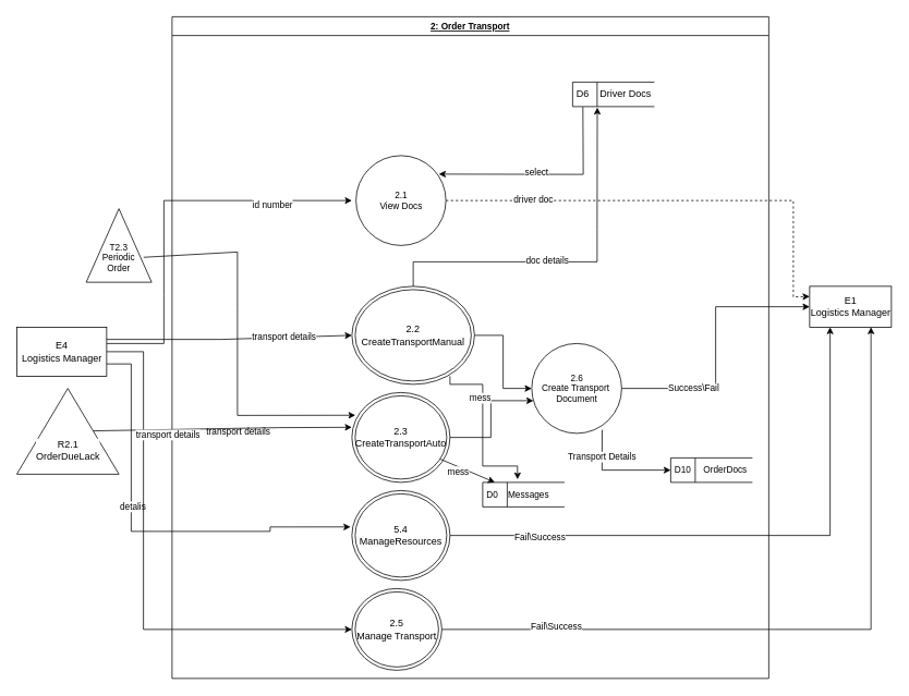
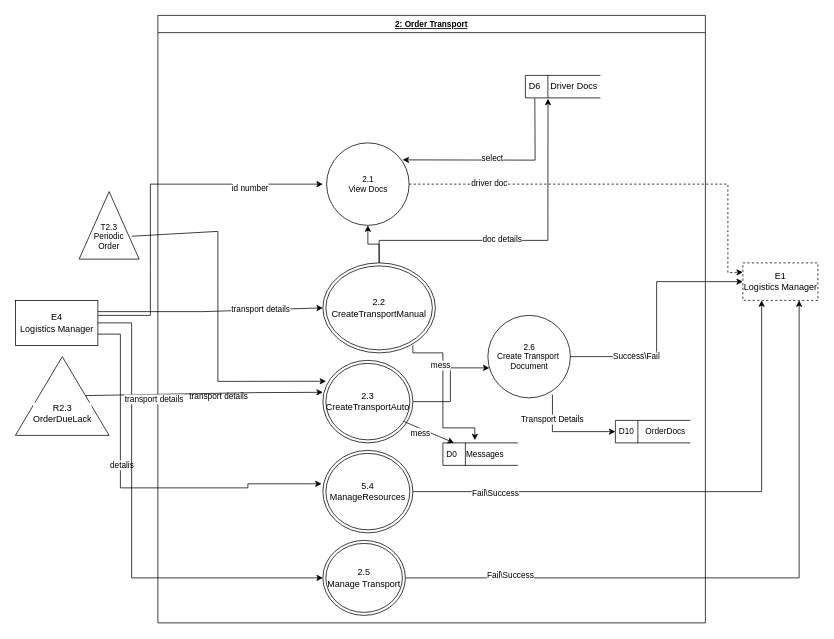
  <mxCell id="0" />
  <mxCell id="1" parent="0" />
  <mxCell id="2" value="" style="edgeStyle=orthogonalEdgeStyle;rounded=0;orthogonalLoop=1;jettySize=auto;html=1;entryX=-0.014;entryY=0.405;entryDx=0;entryDy=0;exitX=1;exitY=0.75;exitDx=0;exitDy=0;entryPerimeter=0;" parent="1" source="5" target="24" edge="1"><mxGeometry relative="1" as="geometry"><mxPoint x="325" y="430" as="targetPoint" /><Array as="points"><mxPoint x="160" y="650" /><mxPoint x="330" y="650" /><mxPoint x="330" y="645" /></Array></mxGeometry></mxCell>
  <mxCell id="3" value="detalis" style="edgeLabel;html=1;align=center;verticalAlign=middle;resizable=0;points=[];fontSize=11;" parent="2" connectable="0" vertex="1"><mxGeometry x="-0.198" y="1" relative="1" as="geometry"><mxPoint as="offset" /></mxGeometry></mxCell>
  <mxCell id="4" style="edgeStyle=orthogonalEdgeStyle;rounded=0;orthogonalLoop=1;jettySize=auto;html=1;entryX=0;entryY=0.5;entryDx=0;entryDy=0;fontSize=10;" parent="1" source="5" target="25" edge="1"><mxGeometry relative="1" as="geometry"><Array as="points"><mxPoint x="175" y="430" /><mxPoint x="175" y="770" /></Array></mxGeometry></mxCell>
  <mxCell id="5" value="E4&lt;br&gt;Logistics Manager" style="html=1;" parent="1" vertex="1"><mxGeometry x="20" y="400" width="110" height="60" as="geometry" /></mxCell>
  <mxCell id="6" value="" style="endArrow=classic;html=1;rounded=0;exitX=1;exitY=0.25;exitDx=0;exitDy=0;entryX=0;entryY=0.5;entryDx=0;entryDy=0;" parent="1" source="5" target="31" edge="1"><mxGeometry width="50" height="50" relative="1" as="geometry"><mxPoint x="280" y="400" as="sourcePoint" /><mxPoint x="420" y="400" as="targetPoint" /><Array as="points"><mxPoint x="270" y="415" /></Array></mxGeometry></mxCell>
  <mxCell id="7" value="transport details" style="edgeLabel;html=1;align=center;verticalAlign=middle;resizable=0;points=[];" parent="6" connectable="0" vertex="1"><mxGeometry x="0.292" y="2" relative="1" as="geometry"><mxPoint x="23" as="offset" /></mxGeometry></mxCell>
  <mxCell id="8" value="D6&amp;nbsp; &amp;nbsp; Driver Docs" style="html=1;dashed=0;whitespace=wrap;shape=mxgraph.dfd.dataStoreID;align=left;spacingLeft=3;points=[[0,0],[0.5,0],[1,0],[0,0.5],[1,0.5],[0,1],[0.5,1],[1,1]];" parent="1" vertex="1"><mxGeometry x="700" y="100" width="100" height="30" as="geometry" /></mxCell>
  <mxCell id="9" value="" style="endArrow=classic;html=1;rounded=0;entryX=0;entryY=0.5;entryDx=0;entryDy=0;" parent="1" edge="1"><mxGeometry width="50" height="50" relative="1" as="geometry"><mxPoint x="130" y="420" as="sourcePoint" /><mxPoint x="430" y="245" as="targetPoint" /><Array as="points"><mxPoint x="130" y="420" /><mxPoint x="200" y="420" /><mxPoint x="200" y="360" /><mxPoint x="200" y="245" /></Array></mxGeometry></mxCell>
  <mxCell id="10" value="id number" style="edgeLabel;html=1;align=center;verticalAlign=middle;resizable=0;points=[];fontSize=11;" parent="9" connectable="0" vertex="1"><mxGeometry x="0.588" y="-4" relative="1" as="geometry"><mxPoint as="offset" /></mxGeometry></mxCell>
- <mxCell id="11" value="E1&lt;br&gt;Logistics Manager" style="html=1;dashed=0;whitespace=wrap;" parent="1" vertex="1"><mxGeometry x="990" y="350" width="100" height="50" as="geometry" /></mxCell>
+ <mxCell id="11" value="E1&lt;br&gt;Logistics Manager" style="html=1;dashed=1;whitespace=wrap;" parent="1" vertex="1"><mxGeometry x="990" y="350" width="100" height="50" as="geometry" /></mxCell>
  <mxCell id="12" value="" style="endArrow=classic;html=1;rounded=0;fontFamily=Comic Sans MS;fontSize=24;entryX=0;entryY=0.25;entryDx=0;entryDy=0;exitX=1;exitY=0.5;exitDx=0;exitDy=0;dashed=1;" parent="1" source="22" target="11" edge="1"><mxGeometry width="50" height="50" relative="1" as="geometry"><mxPoint x="550" y="245" as="sourcePoint" /><mxPoint x="730" y="240" as="targetPoint" /><Array as="points"><mxPoint x="970" y="245" /><mxPoint x="970" y="363" /></Array></mxGeometry></mxCell>
  <mxCell id="13" value="driver doc" style="edgeLabel;html=1;align=center;verticalAlign=middle;resizable=0;points=[];fontSize=11;" parent="12" connectable="0" vertex="1"><mxGeometry x="-0.622" y="2" relative="1" as="geometry"><mxPoint as="offset" /></mxGeometry></mxCell>
  <mxCell id="14" value="" style="triangle;whiteSpace=wrap;html=1;fontFamily=Helvetica;fontSize=11;rotation=-90;" parent="1" vertex="1"><mxGeometry x="100" y="260" width="90" height="80" as="geometry" /></mxCell>
  <mxCell id="15" value="T2.3&lt;br&gt;Periodic&lt;br&gt;Order" style="text;html=1;strokeColor=none;fillColor=none;align=center;verticalAlign=middle;whiteSpace=wrap;rounded=0;fontFamily=Helvetica;fontSize=11;" parent="1" vertex="1"><mxGeometry x="115" y="300" width="60" height="30" as="geometry" /></mxCell>
  <mxCell id="16" value="" style="endArrow=classic;html=1;rounded=0;fontFamily=Helvetica;fontSize=11;entryX=0.036;entryY=0.253;entryDx=0;entryDy=0;exitX=0.339;exitY=0.877;exitDx=0;exitDy=0;exitPerimeter=0;entryPerimeter=0;" parent="1" source="14" target="27" edge="1"><mxGeometry width="50" height="50" relative="1" as="geometry"><mxPoint x="230" y="500" as="sourcePoint" /><mxPoint x="280" y="450" as="targetPoint" /><Array as="points"><mxPoint x="290" y="308" /><mxPoint x="290" y="376" /><mxPoint x="290" y="508" /></Array></mxGeometry></mxCell>
  <mxCell id="17" value="transport details" style="edgeLabel;html=1;align=center;verticalAlign=middle;resizable=0;points=[];fontSize=11;fontFamily=Helvetica;" parent="16" connectable="0" vertex="1"><mxGeometry x="0.07" relative="1" as="geometry"><mxPoint y="89" as="offset" /></mxGeometry></mxCell>
  <mxCell id="18" value="" style="endArrow=classic;html=1;rounded=0;fontFamily=Helvetica;fontSize=11;entryX=0.302;entryY=1.039;entryDx=0;entryDy=0;entryPerimeter=0;exitX=0.5;exitY=0;exitDx=0;exitDy=0;" parent="1" source="31" target="8" edge="1"><mxGeometry width="50" height="50" relative="1" as="geometry"><mxPoint x="600" y="290" as="sourcePoint" /><mxPoint x="650" y="240" as="targetPoint" /><Array as="points"><mxPoint x="505" y="320" /><mxPoint x="730" y="320" /><mxPoint x="730" y="280" /></Array></mxGeometry></mxCell>
  <mxCell id="19" value="doc details" style="edgeLabel;html=1;align=center;verticalAlign=middle;resizable=0;points=[];fontSize=11;" parent="18" connectable="0" vertex="1"><mxGeometry x="-0.128" y="2" relative="1" as="geometry"><mxPoint x="-1" as="offset" /></mxGeometry></mxCell>
  <mxCell id="20" value="" style="endArrow=classic;html=1;rounded=0;fontFamily=Helvetica;fontSize=11;entryX=0.921;entryY=0.206;entryDx=0;entryDy=0;exitX=0.126;exitY=1.016;exitDx=0;exitDy=0;exitPerimeter=0;entryPerimeter=0;" parent="1" source="8" target="22" edge="1"><mxGeometry width="50" height="50" relative="1" as="geometry"><mxPoint x="740" y="310" as="sourcePoint" /><mxPoint x="541.36" y="212.55" as="targetPoint" /><Array as="points"><mxPoint x="713" y="213" /></Array></mxGeometry></mxCell>
  <mxCell id="21" value="select" style="edgeLabel;html=1;align=center;verticalAlign=middle;resizable=0;points=[];" parent="20" connectable="0" vertex="1"><mxGeometry x="0.077" y="-3" relative="1" as="geometry"><mxPoint as="offset" /></mxGeometry></mxCell>
  <mxCell id="22" value="2.1&lt;br&gt;View Docs" style="shape=ellipse;html=1;dashed=0;whitespace=wrap;aspect=fixed;perimeter=ellipsePerimeter;fontFamily=Helvetica;fontSize=11;" parent="1" vertex="1"><mxGeometry x="435" y="190" width="110" height="110" as="geometry" /></mxCell>
  <mxCell id="23" value="2: Order Transport" style="swimlane;fontSize=11;fontStyle=5" parent="1" vertex="1"><mxGeometry x="210" y="20" width="730" height="810" as="geometry" /></mxCell>
  <mxCell id="24" value="5.4&lt;br&gt;ManageResources" style="ellipse;shape=doubleEllipse;whiteSpace=wrap;html=1;" parent="23" vertex="1"><mxGeometry x="220" y="580" width="120" height="110" as="geometry" /></mxCell>
  <mxCell id="25" value="2.5&lt;br&gt;Manage Transport" style="ellipse;shape=doubleEllipse;whiteSpace=wrap;html=1;" parent="23" vertex="1"><mxGeometry x="220" y="700" width="110" height="100" as="geometry" /></mxCell>
  <mxCell id="26" value="" style="edgeStyle=orthogonalEdgeStyle;rounded=0;orthogonalLoop=1;jettySize=auto;html=1;" parent="23" source="27" target="32" edge="1"><mxGeometry relative="1" as="geometry"><Array as="points"><mxPoint x="390" y="515" /><mxPoint x="390" y="470" /></Array></mxGeometry></mxCell>
  <mxCell id="27" value="2.3&lt;br&gt;CreateTransportAuto" style="ellipse;shape=doubleEllipse;whiteSpace=wrap;html=1;" parent="23" vertex="1"><mxGeometry x="220" y="460" width="120" height="110" as="geometry" /></mxCell>
- <mxCell id="28" value="" style="edgeStyle=orthogonalEdgeStyle;rounded=0;orthogonalLoop=1;jettySize=auto;html=1;" parent="23" source="31" target="32" edge="1"><mxGeometry relative="1" as="geometry" /></mxCell>
+ <mxCell id="28" value="" style="edgeStyle=orthogonalEdgeStyle;rounded=0;orthogonalLoop=1;jettySize=auto;html=1;" parent="23" source="31" target="22" edge="1"><mxGeometry relative="1" as="geometry" /></mxCell>
  <mxCell id="29" style="edgeStyle=orthogonalEdgeStyle;rounded=0;orthogonalLoop=1;jettySize=auto;html=1;entryX=0.426;entryY=-0.12;entryDx=0;entryDy=0;entryPerimeter=0;exitX=0.8;exitY=0.917;exitDx=0;exitDy=0;exitPerimeter=0;" edge="1" parent="23" source="31" target="36"><mxGeometry relative="1" as="geometry"><Array as="points"><mxPoint x="340" y="450" /><mxPoint x="380" y="450" /><mxPoint x="380" y="550" /><mxPoint x="423" y="550" /></Array></mxGeometry></mxCell>
  <mxCell id="30" value="mess" style="edgeLabel;html=1;align=center;verticalAlign=middle;resizable=0;points=[];" vertex="1" connectable="0" parent="29"><mxGeometry x="-0.371" y="-4" relative="1" as="geometry"><mxPoint as="offset" /></mxGeometry></mxCell>
  <mxCell id="31" value="2.2&lt;br&gt;CreateTransportManual" style="ellipse;shape=doubleEllipse;whiteSpace=wrap;html=1;" parent="23" vertex="1"><mxGeometry x="220" y="330" width="150" height="120" as="geometry" /></mxCell>
  <mxCell id="32" value="2.6&lt;br&gt;Create Transport&amp;nbsp;&lt;br&gt;Document" style="shape=ellipse;html=1;dashed=0;whitespace=wrap;aspect=fixed;perimeter=ellipsePerimeter;fontFamily=Helvetica;fontSize=11;" parent="23" vertex="1"><mxGeometry x="440" y="400" width="110" height="110" as="geometry" /></mxCell>
  <mxCell id="33" value="D10&amp;nbsp; &amp;nbsp; &amp;nbsp;OrderDocs" style="html=1;dashed=0;whitespace=wrap;shape=mxgraph.dfd.dataStoreID;align=left;spacingLeft=3;points=[[0,0],[0.5,0],[1,0],[0,0.5],[1,0.5],[0,1],[0.5,1],[1,1]];fontFamily=Helvetica;fontSize=11;" parent="23" vertex="1"><mxGeometry x="610" y="540" width="100" height="30" as="geometry" /></mxCell>
  <mxCell id="34" value="" style="endArrow=classic;html=1;rounded=0;fontFamily=Helvetica;fontSize=11;entryX=0;entryY=0.5;entryDx=0;entryDy=0;exitX=0.783;exitY=0.961;exitDx=0;exitDy=0;exitPerimeter=0;" parent="23" source="32" target="33" edge="1"><mxGeometry width="50" height="50" relative="1" as="geometry"><mxPoint x="540" y="540" as="sourcePoint" /><mxPoint x="590" y="490" as="targetPoint" /><Array as="points"><mxPoint x="526" y="555" /></Array></mxGeometry></mxCell>
  <mxCell id="35" value="Transport Details" style="edgeLabel;html=1;align=center;verticalAlign=middle;resizable=0;points=[];fontSize=11;fontFamily=Helvetica;" parent="34" connectable="0" vertex="1"><mxGeometry x="-0.505" y="-1" relative="1" as="geometry"><mxPoint as="offset" /></mxGeometry></mxCell>
  <mxCell id="36" value="D0&amp;nbsp; &amp;nbsp; Messages" style="html=1;dashed=0;whitespace=wrap;shape=mxgraph.dfd.dataStoreID;align=left;spacingLeft=3;points=[[0,0],[0.5,0],[1,0],[0,0.5],[1,0.5],[0,1],[0.5,1],[1,1]];fontFamily=Helvetica;fontSize=11;" parent="23" vertex="1"><mxGeometry x="380" y="570" width="100" height="30" as="geometry" /></mxCell>
  <mxCell id="37" value="" style="endArrow=classic;html=1;rounded=0;exitX=0.903;exitY=0.742;exitDx=0;exitDy=0;exitPerimeter=0;" parent="23" source="27" target="36" edge="1"><mxGeometry width="50" height="50" relative="1" as="geometry"><mxPoint x="420" y="670" as="sourcePoint" /><mxPoint x="470" y="620" as="targetPoint" /></mxGeometry></mxCell>
  <mxCell id="38" value="mess" style="edgeLabel;html=1;align=center;verticalAlign=middle;resizable=0;points=[];" parent="37" vertex="1" connectable="0"><mxGeometry x="-0.319" y="-5" relative="1" as="geometry"><mxPoint as="offset" /></mxGeometry></mxCell>
  <mxCell id="39" style="edgeStyle=orthogonalEdgeStyle;rounded=0;orthogonalLoop=1;jettySize=auto;html=1;entryX=0;entryY=0.387;entryDx=0;entryDy=0;entryPerimeter=0;" parent="1" source="40" target="27" edge="1"><mxGeometry relative="1" as="geometry"><Array as="points"><mxPoint x="340" y="523" /><mxPoint x="340" y="523" /></Array></mxGeometry></mxCell>
  <mxCell id="40" value="" style="triangle;whiteSpace=wrap;html=1;fontFamily=Helvetica;fontSize=11;rotation=-90;" parent="1" vertex="1"><mxGeometry x="30" y="465" width="105" height="125" as="geometry" /></mxCell>
  <mxCell id="41" value="transport details" style="edgeLabel;html=1;align=center;verticalAlign=middle;resizable=0;points=[];fontSize=11;fontFamily=Helvetica;" parent="1" connectable="0" vertex="1"><mxGeometry x="235" y="522.504" as="geometry"><mxPoint x="-31" y="9" as="offset" /></mxGeometry></mxCell>
  <mxCell id="42" style="edgeStyle=orthogonalEdgeStyle;rounded=0;orthogonalLoop=1;jettySize=auto;html=1;entryX=0;entryY=0.5;entryDx=0;entryDy=0;" parent="1" source="32" target="11" edge="1"><mxGeometry relative="1" as="geometry" /></mxCell>
  <mxCell id="43" value="Success\Fail" style="edgeLabel;html=1;align=center;verticalAlign=middle;resizable=0;points=[];" parent="42" connectable="0" vertex="1"><mxGeometry x="-0.47" y="1" relative="1" as="geometry"><mxPoint as="offset" /></mxGeometry></mxCell>
- <mxCell id="44" value="R2.1&lt;br&gt;OrderDueLack" style="text;html=1;strokeColor=none;fillColor=none;align=center;verticalAlign=middle;whiteSpace=wrap;rounded=0;labelBackgroundColor=#FFFFFF;" parent="1" vertex="1"><mxGeometry x="43.75" y="532.5" width="77.5" height="37.5" as="geometry" /></mxCell>
+ <mxCell id="44" value="R2.3&lt;br&gt;OrderDueLack" style="text;html=1;strokeColor=none;fillColor=none;align=center;verticalAlign=middle;whiteSpace=wrap;rounded=0;labelBackgroundColor=#FFFFFF;" parent="1" vertex="1"><mxGeometry x="43.75" y="532.5" width="77.5" height="37.5" as="geometry" /></mxCell>
  <mxCell id="45" style="edgeStyle=orthogonalEdgeStyle;rounded=0;orthogonalLoop=1;jettySize=auto;html=1;entryX=0.25;entryY=1;entryDx=0;entryDy=0;" parent="1" source="24" target="11" edge="1"><mxGeometry relative="1" as="geometry" /></mxCell>
  <mxCell id="46" value="Fail\Success" style="edgeLabel;html=1;align=center;verticalAlign=middle;resizable=0;points=[];" parent="45" connectable="0" vertex="1"><mxGeometry x="-0.694" y="-1" relative="1" as="geometry"><mxPoint x="-1" as="offset" /></mxGeometry></mxCell>
  <mxCell id="47" style="edgeStyle=orthogonalEdgeStyle;rounded=0;orthogonalLoop=1;jettySize=auto;html=1;entryX=0.75;entryY=1;entryDx=0;entryDy=0;" parent="1" source="25" target="11" edge="1"><mxGeometry relative="1" as="geometry" /></mxCell>
  <mxCell id="48" value="Fail\Success" style="edgeLabel;html=1;align=center;verticalAlign=middle;resizable=0;points=[];" parent="47" connectable="0" vertex="1"><mxGeometry x="-0.688" y="4" relative="1" as="geometry"><mxPoint x="-1" as="offset" /></mxGeometry></mxCell>
